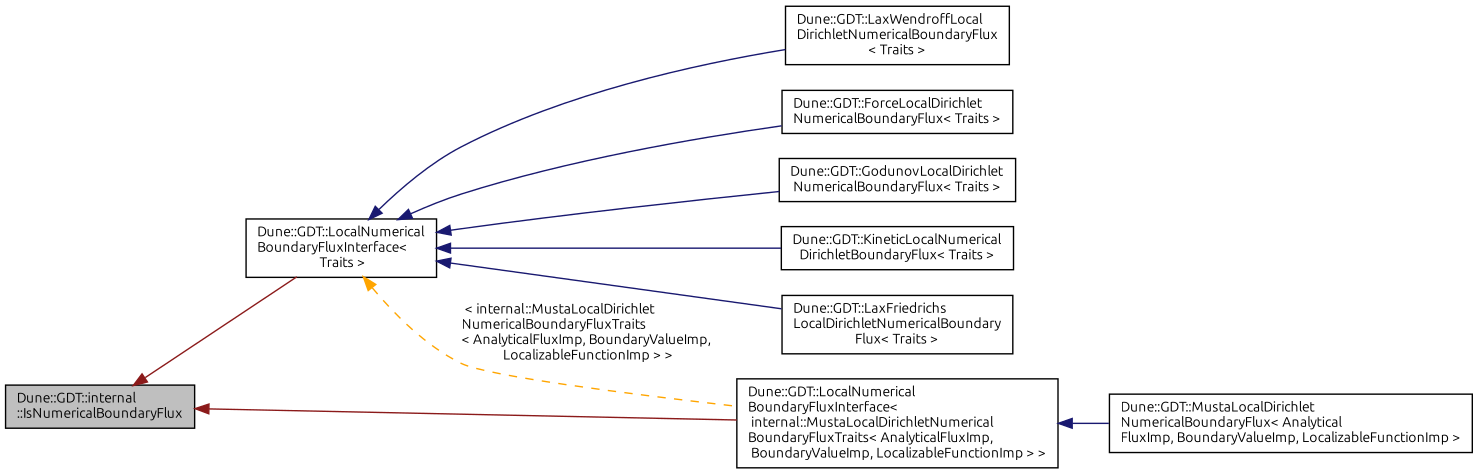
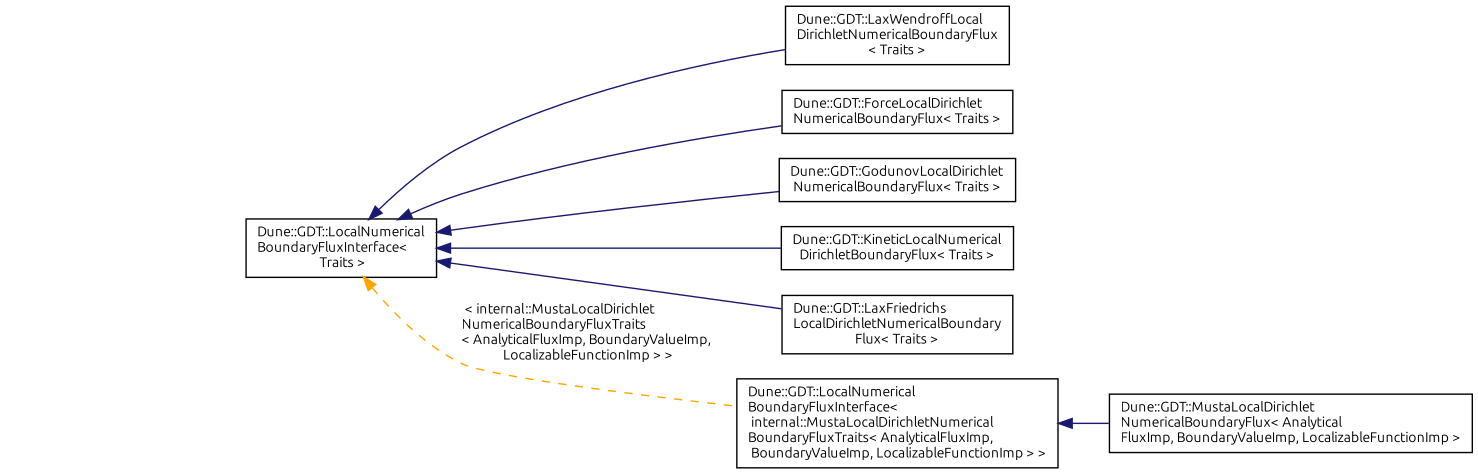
  digraph {
    rankdir=LR
    fontname=Ubuntu
    node [color=black fillcolor=white fontname=Ubuntu fontsize=10 shape=record style=filled]
    edge [color=midnightblue dir=back fontname=Ubuntu fontsize=10 labelfontname=Helvetica labelfontsize=10 style=solid]
-   n1 [fillcolor=grey75 fontcolor=black height=0.2 label="Dune::GDT::internal\l::IsNumericalBoundaryFlux" width=0.4]
    n2 [height=0.2 label="Dune::GDT::LocalNumerical\lBoundaryFluxInterface\<\l Traits \>" width=0.4]
    n3 [height=0.2 label="Dune::GDT::LocalNumerical\lBoundaryFluxInterface\<\l internal::MustaLocalDirichletNumerical\lBoundaryFluxTraits\< AnalyticalFluxImp,\l BoundaryValueImp, LocalizableFunctionImp \> \>" width=0.4]
    n4 [height=0.2 label="Dune::GDT::ForceLocalDirichlet\lNumericalBoundaryFlux\< Traits \>" width=0.4]
    n5 [height=0.2 label="Dune::GDT::GodunovLocalDirichlet\lNumericalBoundaryFlux\< Traits \>" width=0.4]
    n6 [height=0.2 label="Dune::GDT::KineticLocalNumerical\lDirichletBoundaryFlux\< Traits \>" width=0.4]
    n7 [height=0.2 label="Dune::GDT::LaxFriedrichs\lLocalDirichletNumericalBoundary\lFlux\< Traits \>" width=0.4]
    n8 [height=0.2 label="Dune::GDT::LaxWendroffLocal\lDirichletNumericalBoundaryFlux\l\< Traits \>" width=0.4]
    n9 [height=0.2 label="Dune::GDT::MustaLocalDirichlet\lNumericalBoundaryFlux\< Analytical\lFluxImp, BoundaryValueImp, LocalizableFunctionImp \>" width=0.4]
-   n1 -> n2 [color=firebrick4]
-   n1 -> n3 [color=firebrick4]
    n2 -> n3 [color=orange label=" \< internal::MustaLocalDirichlet\lNumericalBoundaryFluxTraits\l\< AnalyticalFluxImp, BoundaryValueImp,\l LocalizableFunctionImp \> \>" style=dashed]
    n2 -> n4
    n2 -> n5
    n2 -> n6
    n2 -> n7
    n2 -> n8
    n3 -> n9
  }
